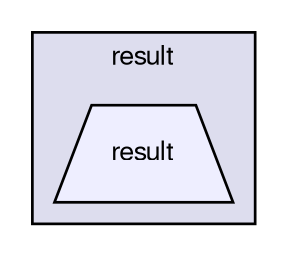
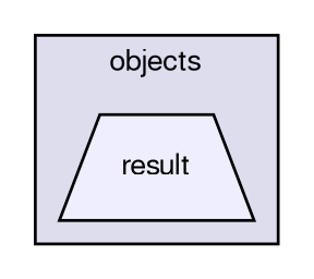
  digraph {
    compound=true
    rankdir=LR
    n1 [fillcolor="#eeeeff" fontname=FreeSans fontsize=10 label=result pencolor=black shape=trapezium style=filled]
    subgraph cluster_1 {
      bgcolor="#ddddee"
      fontname=FreeSans
      fontsize=10
-     label=result
+     label=objects
      pencolor=black
      n1
    }
  }
